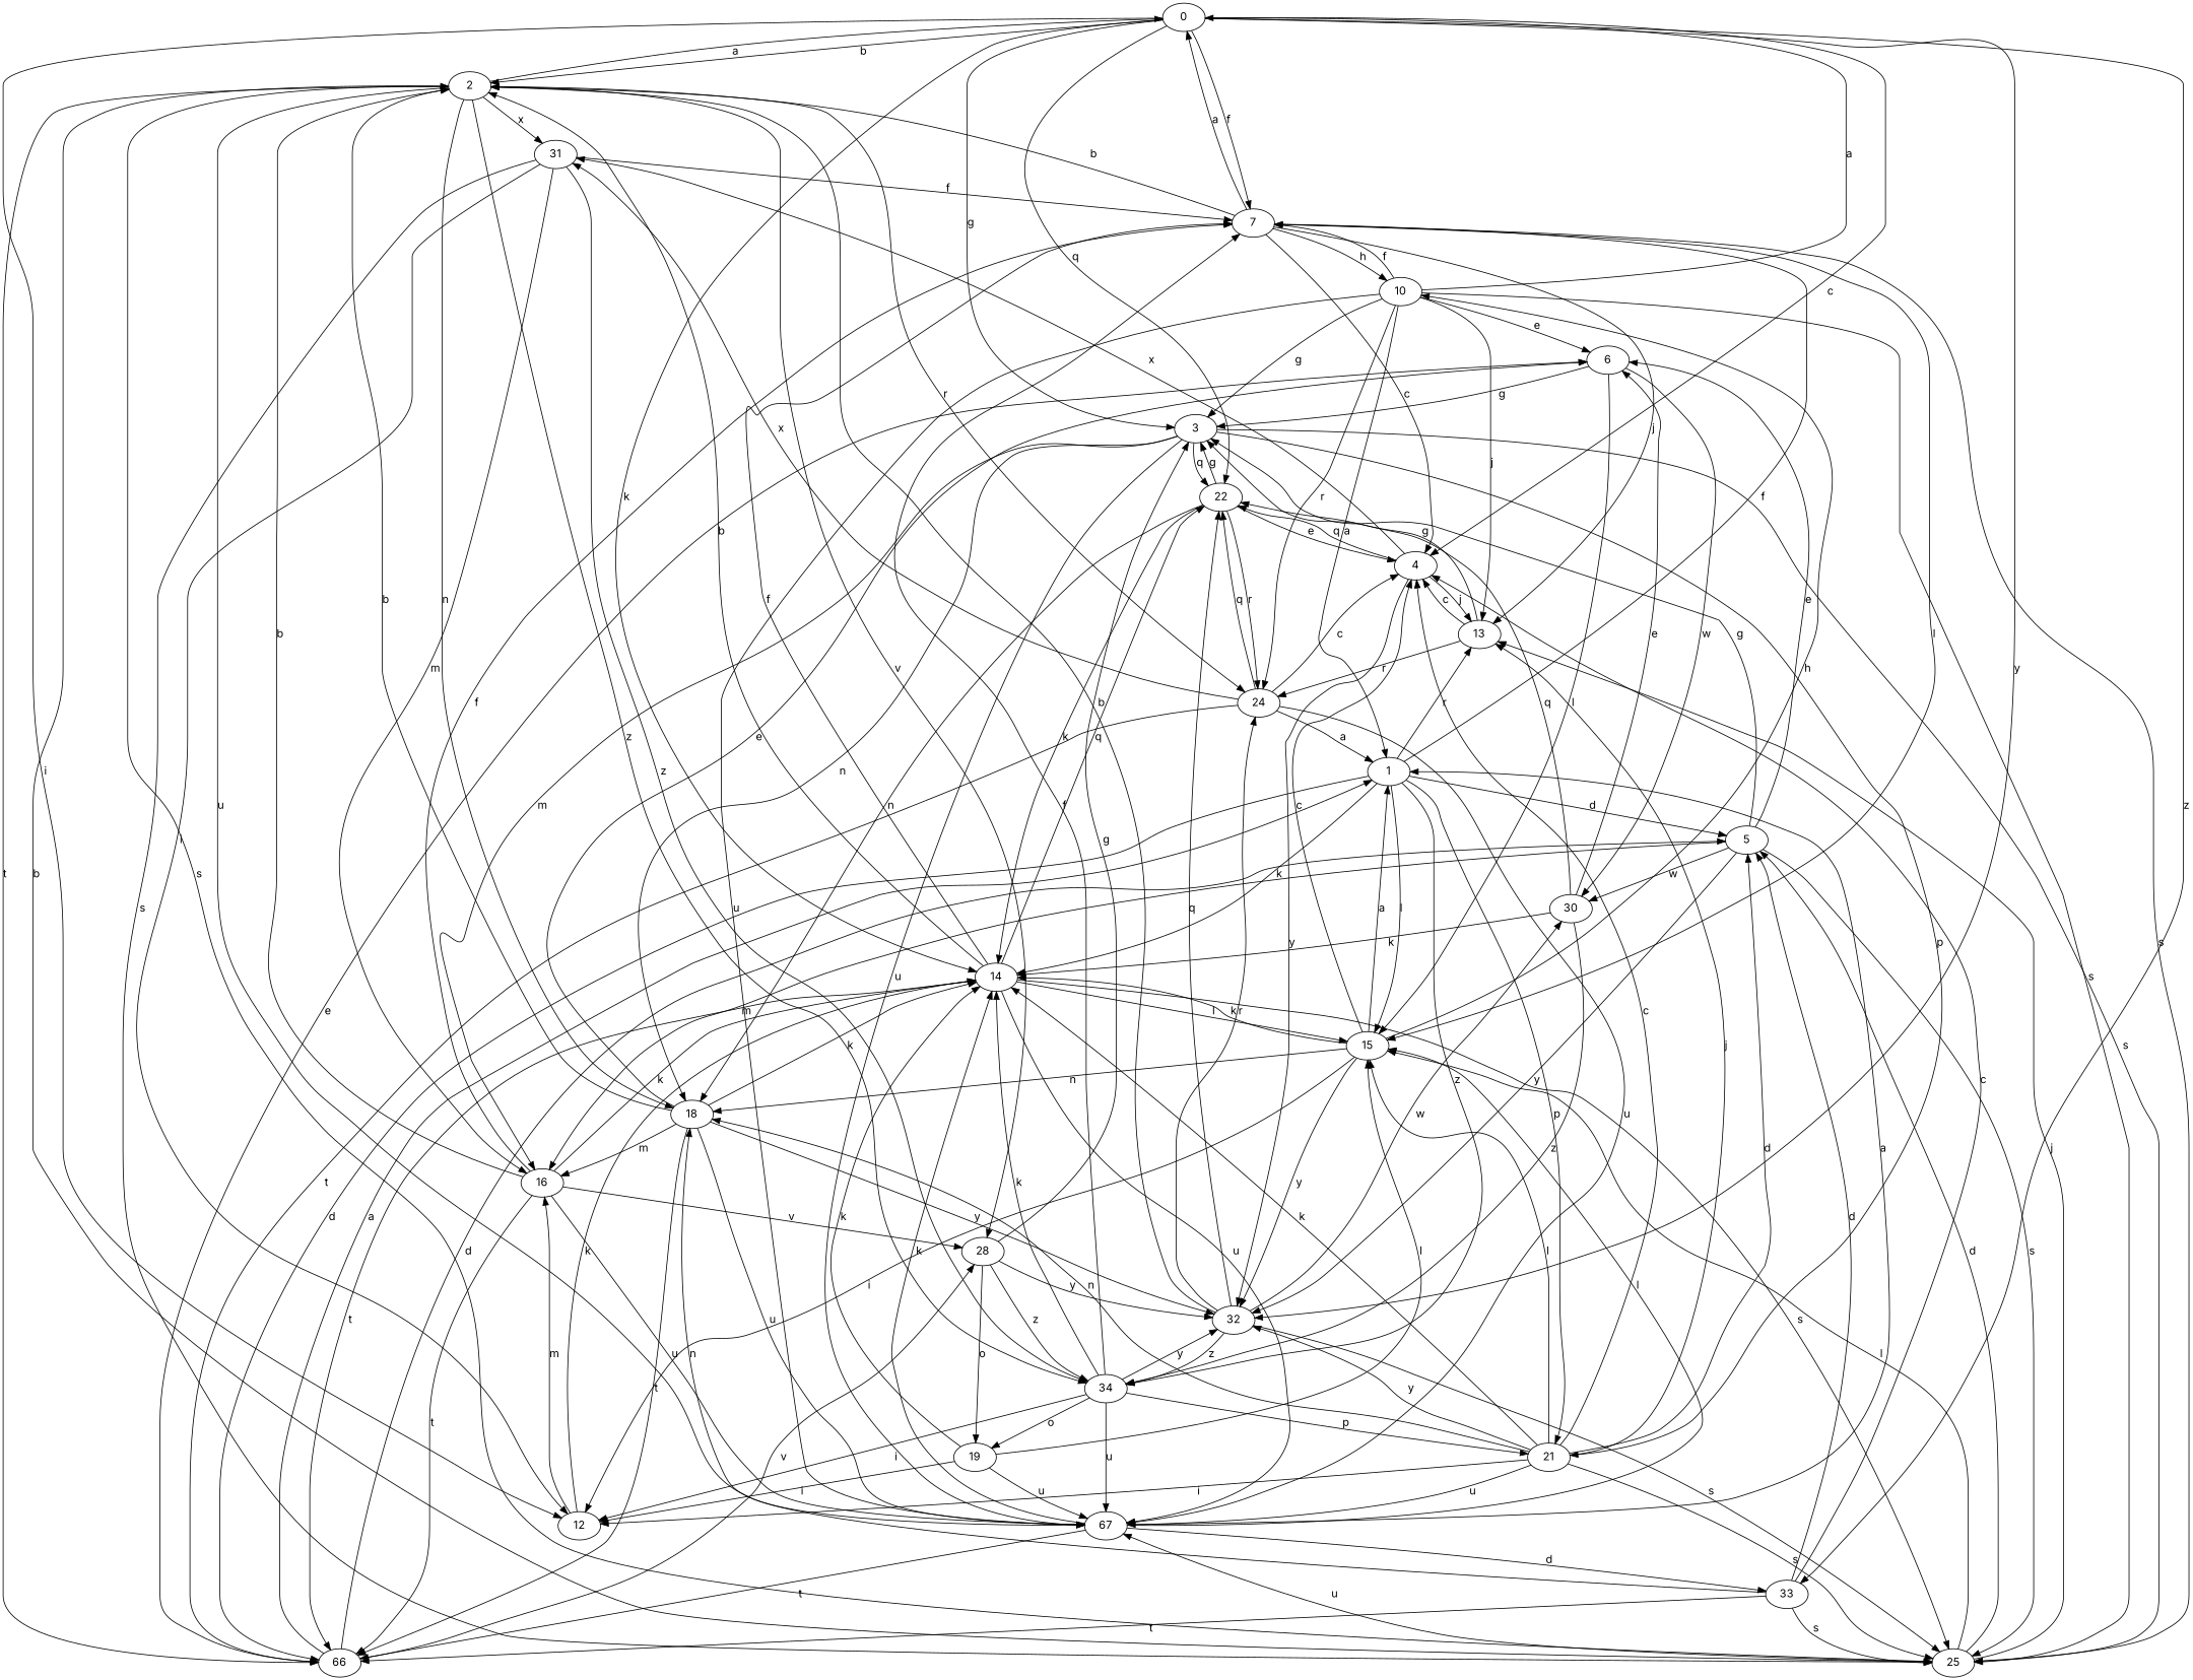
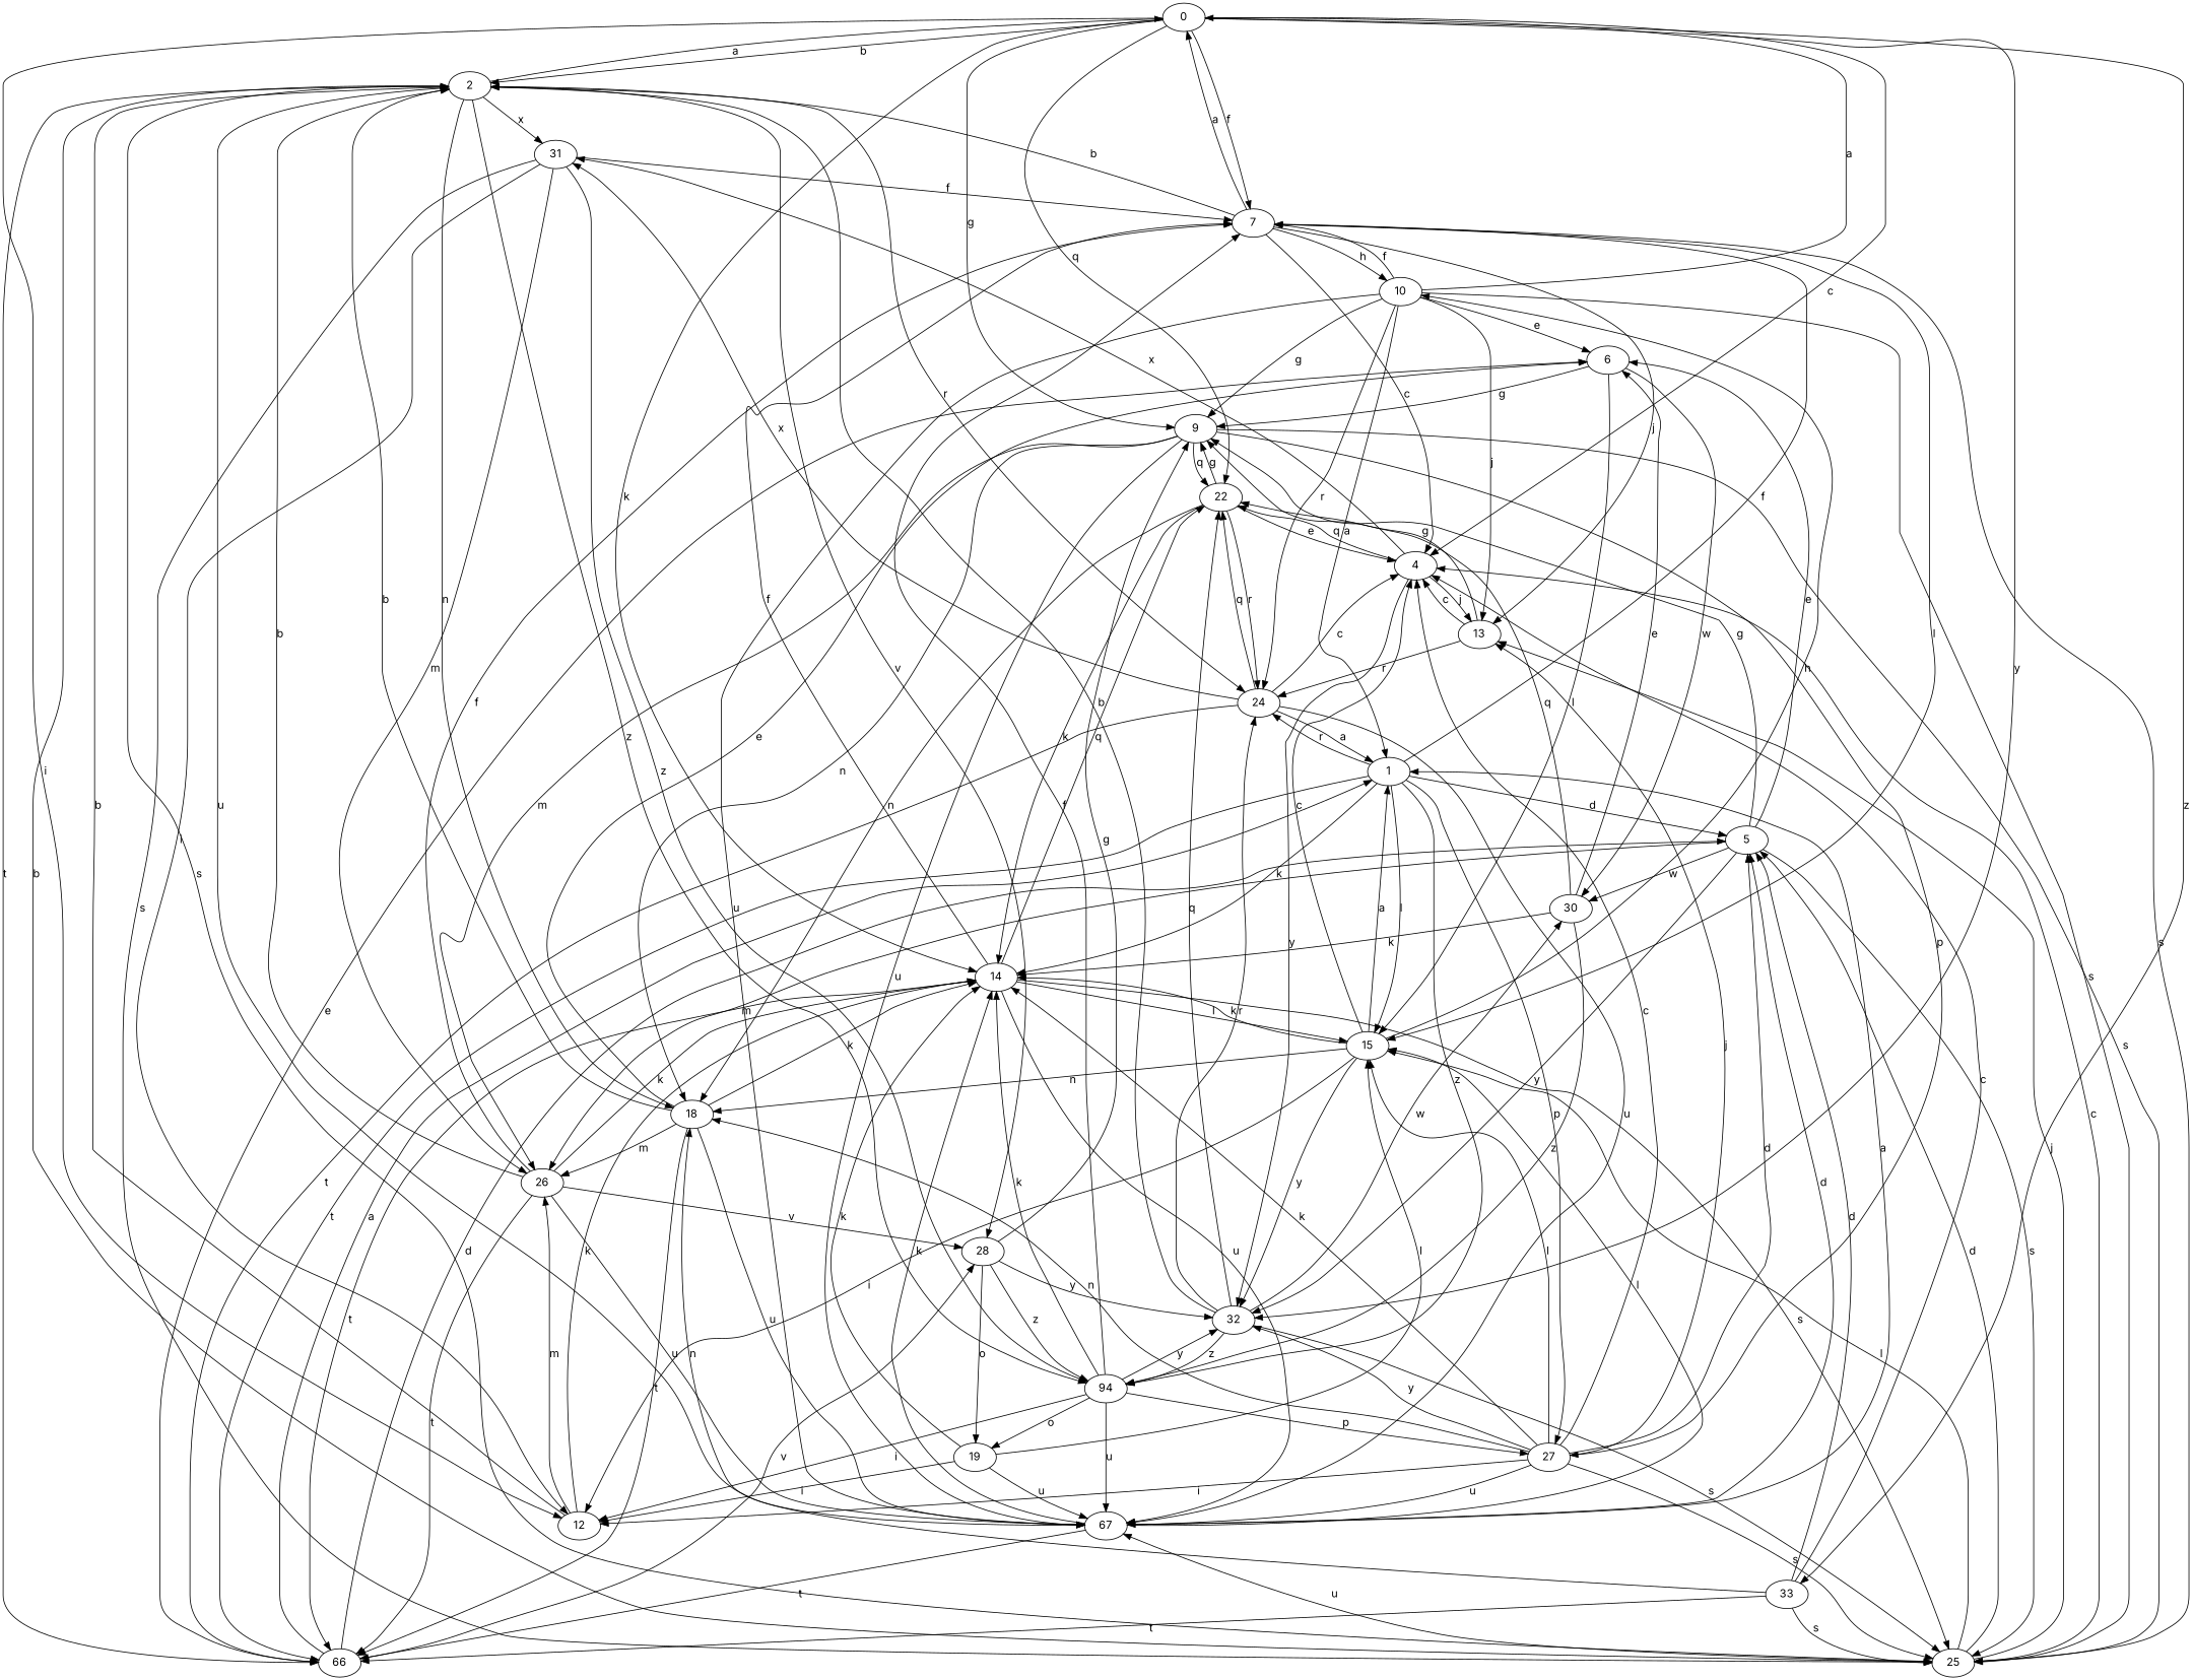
  strict digraph {
    fontname=Inter
    node [fontname=Inter]
    edge [fontname=Inter]
    0
    2
    4
    7
-   9 [label=3]
+   9
    12
    14
    22
    32
    33
    24
    n12 [label=66]
-   34
+   34 [label=94]
    18
    25
    n16 [label=67]
    28
    31
    13
    15
    10
-   21
-   16
+   21 [label=27]
+   16 [label=26]
    30
    5
    1
    6
    19
    0 -> 2 [label=b]
    0 -> 4 [label=c]
    0 -> 7 [label=f]
    0 -> 9 [label=g]
    0 -> 12 [label=i]
    0 -> 14 [label=k]
    0 -> 22 [label=q]
    0 -> 32 [label=y]
    0 -> 33 [label=z]
    2 -> 0 [label=a]
    2 -> 24 [label=r]
    2 -> n12 [label=t]
    2 -> 34 [label=z]
    2 -> 18 [label=n]
    2 -> 25 [label=s]
    2 -> n16 [label=u]
    2 -> 28 [label=v]
    2 -> 31 [label=x]
    4 -> 22 [label=q]
    4 -> 32 [label=y]
    4 -> 31 [label=x]
    4 -> 13 [label=j]
    7 -> 0 [label=a]
    7 -> 2 [label=b]
    7 -> 4 [label=c]
    7 -> 25 [label=s]
    7 -> 13 [label=j]
    7 -> 15 [label=l]
    7 -> 10 [label=h]
    9 -> 22 [label=q]
    9 -> 18 [label=n]
    9 -> 25 [label=s]
    9 -> n16 [label=u]
    9 -> 21 [label=p]
    9 -> 16 [label=m]
-   14 -> 2 [label=b]
+   12 -> 2 [label=b]
    12 -> 14 [label=k]
    12 -> 16 [label=m]
    14 -> 7 [label=f]
    14 -> 22 [label=q]
    14 -> n12 [label=t]
    14 -> 25 [label=s]
    14 -> n16 [label=u]
    14 -> 15 [label=l]
    22 -> 4 [label=e]
    22 -> 9 [label=g]
    22 -> 14 [label=k]
    22 -> 24 [label=r]
    22 -> 18 [label=n]
    32 -> 2 [label=b]
    32 -> 22 [label=q]
    32 -> 24 [label=r]
    32 -> 34 [label=z]
    32 -> 25 [label=s]
    32 -> 30 [label=w]
    33 -> 4 [label=c]
    33 -> n12 [label=t]
    33 -> 18 [label=n]
    33 -> 25 [label=s]
    33 -> 5 [label=d]
    24 -> 4 [label=c]
    24 -> 22 [label=q]
    24 -> n12 [label=t]
    24 -> n16 [label=u]
    24 -> 31 [label=x]
    24 -> 1 [label=a]
    n12 -> 28 [label=v]
    n12 -> 5 [label=d]
    n12 -> 1 [label=a]
    n12 -> 6 [label=e]
    34 -> 7 [label=f]
    34 -> 12 [label=i]
    34 -> 14 [label=k]
    34 -> 32 [label=y]
    34 -> n16 [label=u]
    34 -> 21 [label=p]
    34 -> 19 [label=o]
    18 -> 2 [label=b]
    18 -> 14 [label=k]
-   18 -> 32 [label=y]
    18 -> n12 [label=t]
    18 -> n16 [label=u]
    18 -> 16 [label=m]
    18 -> 6 [label=e]
    25 -> 2 [label=b]
+   25 -> 4 [label=c]
    25 -> n16 [label=u]
    25 -> 13 [label=j]
    25 -> 15 [label=l]
    25 -> 5 [label=d]
    n16 -> 14 [label=k]
    n16 -> n12 [label=t]
    n16 -> 15 [label=l]
-   n16 -> 33 [label=d]
+   n16 -> 5 [label=d]
    n16 -> 1 [label=a]
    28 -> 9 [label=g]
    28 -> 32 [label=y]
    28 -> 34 [label=z]
    28 -> 19 [label=o]
    31 -> 7 [label=f]
    31 -> 12 [label=i]
    31 -> 34 [label=z]
    31 -> 25 [label=s]
    31 -> 16 [label=m]
    13 -> 4 [label=c]
    13 -> 9 [label=g]
    13 -> 24 [label=r]
    15 -> 4 [label=c]
    15 -> 12 [label=i]
    15 -> 14 [label=k]
    15 -> 32 [label=y]
    15 -> 18 [label=n]
    15 -> 10 [label=h]
    15 -> 1 [label=a]
    10 -> 0 [label=a]
    10 -> 7 [label=f]
    10 -> 9 [label=g]
    10 -> 24 [label=r]
    10 -> 25 [label=s]
    10 -> n16 [label=u]
    10 -> 13 [label=j]
    10 -> 1 [label=a]
    10 -> 6 [label=e]
    21 -> 4 [label=c]
    21 -> 12 [label=i]
    21 -> 14 [label=k]
    21 -> 32 [label=y]
    21 -> 18 [label=n]
    21 -> 25 [label=s]
    21 -> n16 [label=u]
    21 -> 13 [label=j]
    21 -> 15 [label=l]
    21 -> 5 [label=d]
    16 -> 2 [label=b]
    16 -> 7 [label=f]
    16 -> 14 [label=k]
    16 -> n12 [label=t]
    16 -> n16 [label=u]
    16 -> 28 [label=v]
    30 -> 14 [label=k]
    30 -> 22 [label=q]
    30 -> 34 [label=z]
    30 -> 6 [label=e]
    5 -> 9 [label=g]
    5 -> 32 [label=y]
    5 -> 25 [label=s]
    5 -> 16 [label=m]
    5 -> 30 [label=w]
    5 -> 6 [label=e]
    1 -> 7 [label=f]
    1 -> 14 [label=k]
-   1 -> 13 [label=r]
-   1 -> n12 [label=d]
+   1 -> 24 [label=r]
+   1 -> n12 [label=t]
    1 -> 34 [label=z]
    1 -> 15 [label=l]
    1 -> 21 [label=p]
    1 -> 5 [label=d]
    6 -> 9 [label=g]
    6 -> 15 [label=l]
    6 -> 30 [label=w]
    19 -> 12 [label=i]
    19 -> 14 [label=k]
    19 -> n16 [label=u]
    19 -> 15 [label=l]
  }
